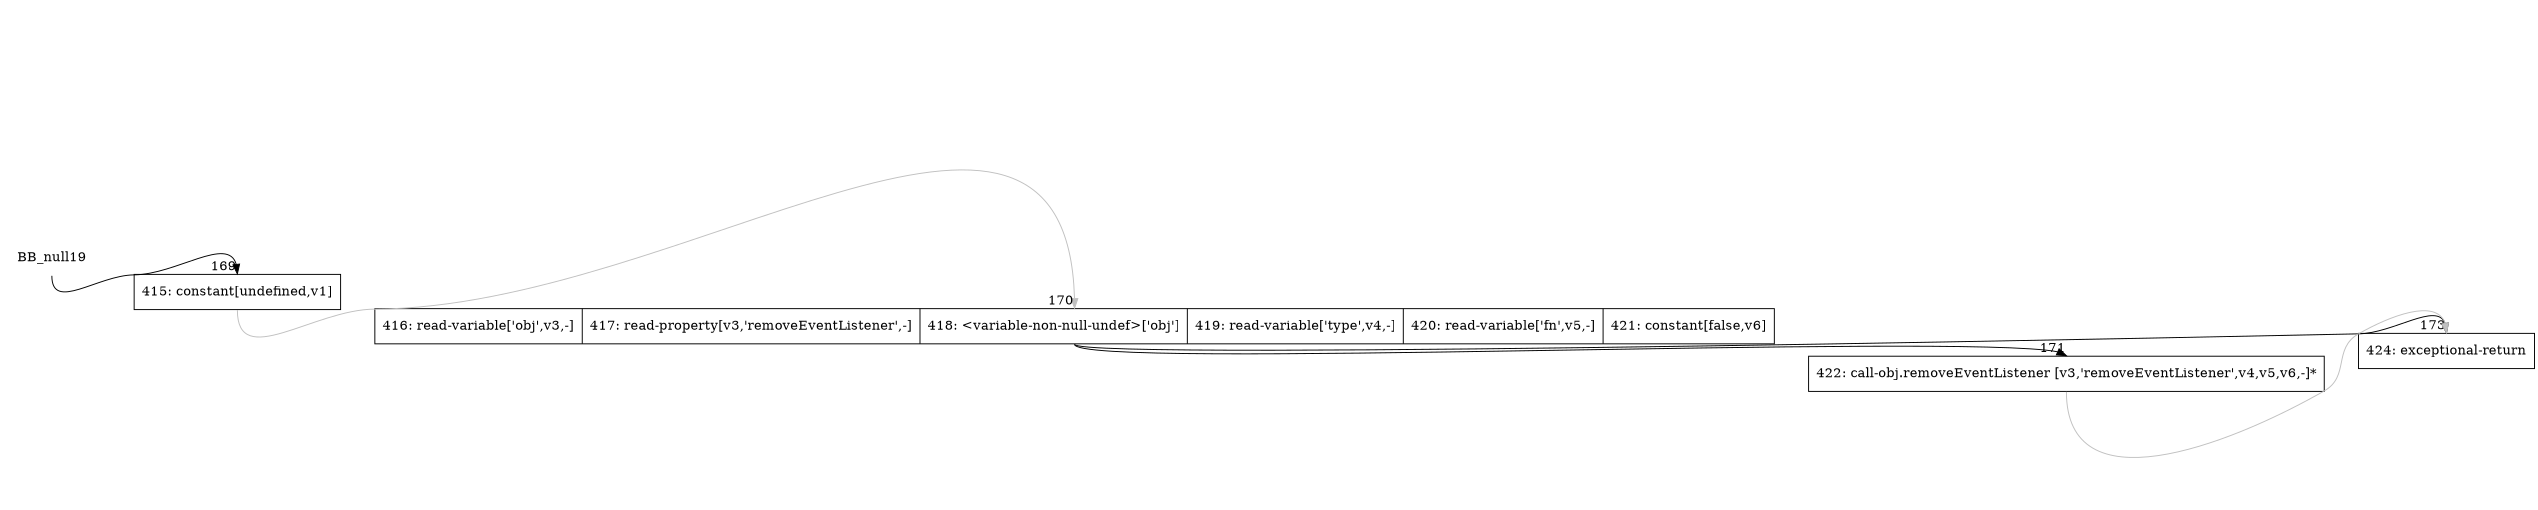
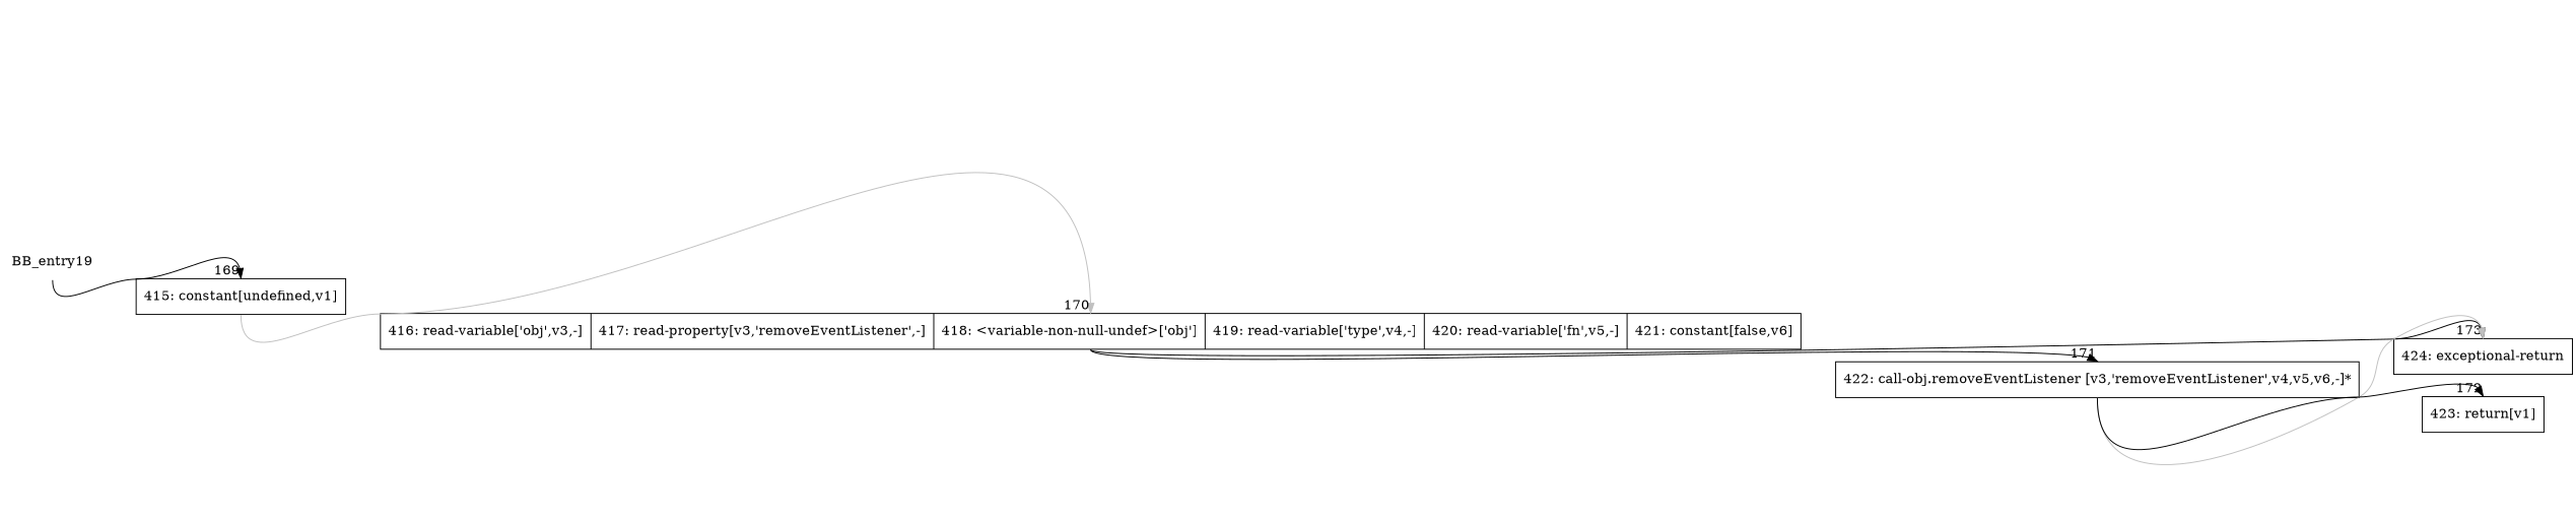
  digraph {
    rankdir=LR
    node [shape=record]
    edge [headport=n tailport=s]
-   BB_entry19 [shape=none label=BB_null19]
+   BB_entry19 [shape=none]
    n2 [label="{415: constant[undefined,v1]}"]
    n3 [label="{416: read-variable['obj',v3,-]|417: read-property[v3,'removeEventListener',-]|418: \<variable-non-null-undef\>['obj']|419: read-variable['type',v4,-]|420: read-variable['fn',v5,-]|421: constant[false,v6]}"]
    n4 [label="{422: call-obj.removeEventListener [v3,'removeEventListener',v4,v5,v6,-]*}"]
    n5 [label="{424: exceptional-return}"]
+   n6 [label="{423: return[v1]}"]
    BB_entry19 -> n2 [headlabel="    169"]
    n2 -> n3 [color=gray headlabel="      170"]
    n3 -> n4 [headlabel="      171"]
    n3 -> n5 [color=black headlabel="      173"]
    n4 -> n5 [color=gray]
+   n4 -> n6 [headlabel="      172"]
  }
